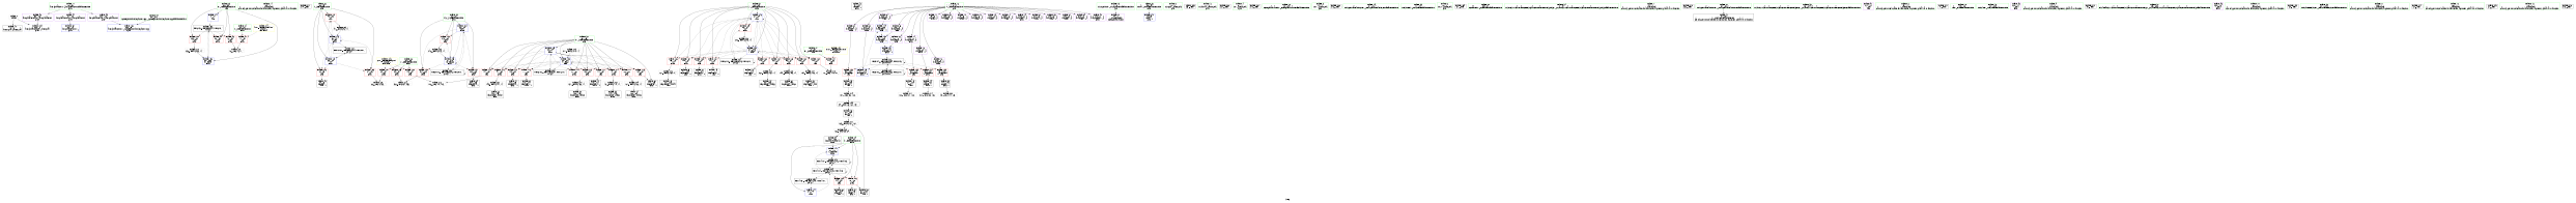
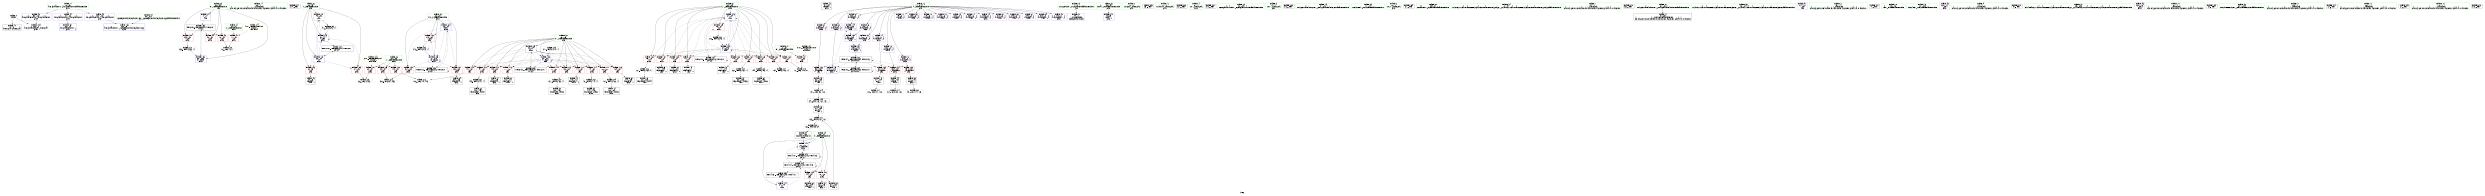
  digraph {
    label=SVFG
    node [color=black shape=record]
    edge [style=solid]
    n1 [color=grey label="{NodeID: 0\nNullPtr}"]
    n2 [label="{NodeID: 40\n2\<--3\ndummyVal\<--dummyVal\n}"]
    n3 [color=blue label="{NodeID: 139\n283\<--3\nllvm.global_ctors_2\<--dummyVal\nGlob }" style=dotted]
    n4 [color=red label="{NodeID: 97\n77\<--50\n\<--t\nmain\n}"]
    n5 [color=grey label="{NodeID: 221\n78 = cmp(76, 77, )\n}"]
    n6 [color=green label="{NodeID: 14\n185\<--1\n\<--dummyObj\nCan only get source location for instruction, argument, global var or function.}"]
    n7 [label="{NodeID: 277\n219 = PHI()\n}"]
    n8 [color=red label="{NodeID: 111\n114\<--62\n\<--i7\nmain\n}"]
    n9 [label="{NodeID: 44\n115\<--114\nidxprom14\<--\nmain\n}"]
    n10 [color=green label="{NodeID: 28\n58\<--59\ni\<--i_field_insensitive\nmain\n}"]
    n11 [color=red label="{NodeID: 105\n84\<--58\n\<--i\nmain\n}"]
    n12 [color=red label="{NodeID: 106\n88\<--58\n\<--i\nmain\n}"]
    n13 [color=red label="{NodeID: 107\n96\<--58\n\<--i\nmain\n}"]
    n14 [color=blue label="{NodeID: 142\n58\<--69\ni\<--\nmain\n}"]
    n15 [color=blue label="{NodeID: 143\n58\<--97\ni\<--inc\nmain\n}"]
    n16 [color=grey label="{NodeID: 222\n86 = cmp(84, 85, )\n}"]
    n17 [label="{NodeID: 43\n89\<--88\nidxprom\<--\nmain\n}"]
    n18 [color=grey label="{NodeID: 213\n97 = Binary(96, 74, )\n}"]
    n19 [label="{NodeID: 234\nMR_12V_2 = PHI(MR_12V_4, MR_12V_1, )\npts\{59 \}\n}"]
    n20 [color=grey label="{NodeID: 208\n181 = Binary(180, 74, )\n}"]
    n21 [label="{NodeID: 63\n182\<--181\nidxprom50\<--add49\nmain\n}"]
    n22 [color=red label="{NodeID: 125\n172\<--64\n\<--j\nmain\n}"]
    n23 [label="{NodeID: 61\n173\<--172\nidxprom45\<--\nmain\n}"]
    n24 [label="{NodeID: 42\n47\<--69\nmain_ret\<--\nmain\n}"]
    n25 [label="{NodeID: 56\n161\<--159\nconv40\<--\nmain\n}"]
    n26 [color=grey label="{NodeID: 211\n165 = Binary(164, 161, )\n}"]
    n27 [color=grey label="{NodeID: 223\n166 = cmp(165, 69, )\n}"]
    n28 [label="{NodeID: 59\n167\<--166\nfrombool\<--tobool42\nmain\n}"]
    n29 [label="{NodeID: 236\nMR_16V_2 = PHI(MR_16V_4, MR_16V_1, )\npts\{63 \}\n}"]
    n30 [color=blue label="{NodeID: 145\n62\<--69\ni7\<--\nmain\n}"]
    n31 [color=blue label="{NodeID: 153\n62\<--211\ni7\<--inc67\nmain\n}"]
    n32 [color=red label="{NodeID: 110\n104\<--62\n\<--i7\nmain\n}"]
    n33 [color=red label="{NodeID: 112\n125\<--62\n\<--i7\nmain\n}"]
    n34 [color=red label="{NodeID: 113\n136\<--62\n\<--i7\nmain\n}"]
    n35 [color=red label="{NodeID: 114\n147\<--62\n\<--i7\nmain\n}"]
    n36 [color=red label="{NodeID: 115\n169\<--62\n\<--i7\nmain\n}"]
    n37 [color=red label="{NodeID: 116\n177\<--62\n\<--i7\nmain\n}"]
    n38 [color=red label="{NodeID: 117\n186\<--62\n\<--i7\nmain\n}"]
    n39 [color=red label="{NodeID: 118\n194\<--62\n\<--i7\nmain\n}"]
    n40 [color=red label="{NodeID: 119\n210\<--62\n\<--i7\nmain\n}"]
    n41 [color=grey label="{NodeID: 216\n106 = cmp(104, 105, )\n}"]
    n42 [label="{NodeID: 47\n126\<--125\nidxprom19\<--\nmain\n}"]
    n43 [color=grey label="{NodeID: 201\n137 = Binary(136, 74, )\n}"]
    n44 [color=grey label="{NodeID: 202\n148 = Binary(147, 74, )\n}"]
    n45 [label="{NodeID: 60\n170\<--169\nidxprom43\<--\nmain\n}"]
    n46 [label="{NodeID: 62\n178\<--177\nidxprom47\<--\nmain\n}"]
    n47 [color=grey label="{NodeID: 209\n187 = Binary(186, 74, )\n}"]
    n48 [color=grey label="{NodeID: 207\n195 = Binary(194, 74, )\n}"]
    n49 [label="{NodeID: 50\n138\<--137\nidxprom26\<--add25\nmain\n}"]
    n50 [label="{NodeID: 53\n149\<--148\nidxprom33\<--add32\nmain\n}"]
    n51 [label="{NodeID: 64\n188\<--187\nidxprom53\<--add52\nmain\n}"]
    n52 [label="{NodeID: 66\n196\<--195\nidxprom58\<--add57\nmain\n}"]
    n53 [color=grey label="{NodeID: 205\n211 = Binary(210, 74, )\n}"]
    n54 [color=purple label="{NodeID: 70\n29\<--4\n\<--_ZStL8__ioinit\n__cxx_global_var_init\n}"]
    n55 [color=purple label="{NodeID: 84\n183\<--8\narrayidx51\<--a\nmain\n}"]
    n56 [color=blue label="{NodeID: 149\n183\<--185\narrayidx51\<--\nmain\n}"]
    n57 [color=blue label="{NodeID: 150\n192\<--185\narrayidx56\<--\nmain\n}"]
    n58 [color=blue label="{NodeID: 151\n201\<--176\narrayidx62\<--\nmain\n}"]
    n59 [color=red label="{NodeID: 98\n76\<--52\n\<--tt\nmain\n}"]
    n60 [color=green label="{NodeID: 15\n4\<--6\n_ZStL8__ioinit\<--_ZStL8__ioinit_field_insensitive\nGlob }"]
    n61 [color=green label="{NodeID: 29\n60\<--61\nf\<--f_field_insensitive\nmain\n}"]
    n62 [color=red label="{NodeID: 108\n162\<--60\n\<--f\nmain\n}"]
    n63 [color=red label="{NodeID: 109\n229\<--60\n\<--f\nmain\n}"]
    n64 [color=blue label="{NodeID: 144\n60\<--101\nf\<--\nmain\n}"]
    n65 [color=blue label="{NodeID: 147\n60\<--167\nf\<--frombool\nmain\n}"]
    n66 [label="{NodeID: 57\n163\<--162\ntobool\<--\nmain\n}"]
    n67 [label="{NodeID: 58\n164\<--162\nconv41\<--\nmain\n}"]
    n68 [label="{NodeID: 68\n230\<--229\ntobool73\<--\nmain\n}"]
    n69 [label="{NodeID: 229\nMR_14V_4 = PHI(MR_14V_5, MR_14V_3, )\npts\{61 \}\n}"]
    n70 [label="{NodeID: 240\nMR_14V_7 = PHI(MR_14V_6, MR_14V_5, )\npts\{61 \}\n}"]
    n71 [label="{NodeID: 235\nMR_14V_2 = PHI(MR_14V_4, MR_14V_1, )\npts\{61 \}\n}"]
    n72 [color=red label="{NodeID: 126\n180\<--64\n\<--j\nmain\n}"]
    n73 [color=blue label="{NodeID: 140\n48\<--69\nretval\<--\nmain\n}"]
    n74 [label="{NodeID: 237\nMR_18V_2 = PHI(MR_18V_3, MR_18V_1, )\npts\{65 \}\n}"]
    n75 [color=blue label="{NodeID: 146\n64\<--69\nj\<--\nmain\n}"]
    n76 [color=red label="{NodeID: 127\n190\<--64\n\<--j\nmain\n}"]
    n77 [color=red label="{NodeID: 120\n110\<--64\n\<--j\nmain\n}"]
    n78 [color=red label="{NodeID: 121\n117\<--64\n\<--j\nmain\n}"]
    n79 [color=red label="{NodeID: 122\n128\<--64\n\<--j\nmain\n}"]
    n80 [color=red label="{NodeID: 123\n140\<--64\n\<--j\nmain\n}"]
    n81 [color=red label="{NodeID: 124\n151\<--64\n\<--j\nmain\n}"]
    n82 [color=red label="{NodeID: 128\n198\<--64\n\<--j\nmain\n}"]
    n83 [color=red label="{NodeID: 129\n205\<--64\n\<--j\nmain\n}"]
    n84 [color=blue label="{NodeID: 152\n64\<--206\nj\<--inc64\nmain\n}"]
    n85 [label="{NodeID: 65\n191\<--190\nidxprom55\<--\nmain\n}"]
    n86 [color=grey label="{NodeID: 215\n112 = cmp(110, 111, )\n}"]
    n87 [label="{NodeID: 45\n118\<--117\nidxprom16\<--\nmain\n}"]
    n88 [color=grey label="{NodeID: 204\n129 = Binary(128, 74, )\n}"]
    n89 [label="{NodeID: 51\n141\<--140\nidxprom28\<--\nmain\n}"]
    n90 [color=grey label="{NodeID: 200\n152 = Binary(151, 74, )\n}"]
    n91 [color=grey label="{NodeID: 212\n199 = Binary(198, 74, )\n}"]
    n92 [color=grey label="{NodeID: 206\n206 = Binary(205, 74, )\n}"]
    n93 [color=blue label="{NodeID: 154\n66\<--69\ni75\<--\nmain\n}"]
    n94 [color=red label="{NodeID: 130\n234\<--66\n\<--i75\nmain\n}"]
    n95 [color=red label="{NodeID: 131\n238\<--66\n\<--i75\nmain\n}"]
    n96 [color=red label="{NodeID: 132\n245\<--66\n\<--i75\nmain\n}"]
    n97 [color=blue label="{NodeID: 155\n66\<--246\ni75\<--inc85\nmain\n}"]
    n98 [label="{NodeID: 238\nMR_20V_2 = PHI(MR_20V_6, MR_20V_1, )\npts\{67 \}\n}"]
    n99 [color=grey label="{NodeID: 218\n236 = cmp(234, 235, )\n}"]
    n100 [label="{NodeID: 69\n239\<--238\nidxprom79\<--\nmain\n}"]
    n101 [color=grey label="{NodeID: 203\n246 = Binary(245, 74, )\n}"]
    n102 [color=purple label="{NodeID: 71\n90\<--8\narrayidx\<--a\nmain\n}"]
    n103 [color=purple label="{NodeID: 85\n189\<--8\narrayidx54\<--a\nmain\n}"]
    n104 [color=green label="{NodeID: 2\n10\<--1\n_ZSt3cin\<--dummyObj\nGlob }"]
    n105 [label="{NodeID: 265\n223 = PHI()\n}"]
    n106 [color=red label="{NodeID: 99\n218\<--52\n\<--tt\nmain\n}"]
    n107 [color=green label="{NodeID: 16\n8\<--9\na\<--a_field_insensitive\nGlob }"]
    n108 [color=purple label="{NodeID: 72\n91\<--8\narraydecay\<--a\nmain\n}"]
    n109 [color=purple label="{NodeID: 73\n116\<--8\narrayidx15\<--a\nmain\n}"]
    n110 [color=purple label="{NodeID: 74\n119\<--8\narrayidx17\<--a\nmain\n}"]
    n111 [color=purple label="{NodeID: 75\n127\<--8\narrayidx20\<--a\nmain\n}"]
    n112 [color=purple label="{NodeID: 76\n131\<--8\narrayidx22\<--a\nmain\n}"]
    n113 [color=purple label="{NodeID: 77\n139\<--8\narrayidx27\<--a\nmain\n}"]
    n114 [color=purple label="{NodeID: 78\n142\<--8\narrayidx29\<--a\nmain\n}"]
    n115 [color=purple label="{NodeID: 79\n150\<--8\narrayidx34\<--a\nmain\n}"]
    n116 [color=purple label="{NodeID: 80\n154\<--8\narrayidx37\<--a\nmain\n}"]
    n117 [color=purple label="{NodeID: 81\n171\<--8\narrayidx44\<--a\nmain\n}"]
    n118 [color=purple label="{NodeID: 82\n174\<--8\narrayidx46\<--a\nmain\n}"]
    n119 [color=purple label="{NodeID: 83\n179\<--8\narrayidx48\<--a\nmain\n}"]
    n120 [color=purple label="{NodeID: 86\n192\<--8\narrayidx56\<--a\nmain\n}"]
    n121 [color=purple label="{NodeID: 87\n197\<--8\narrayidx59\<--a\nmain\n}"]
    n122 [color=purple label="{NodeID: 88\n201\<--8\narrayidx62\<--a\nmain\n}"]
    n123 [color=purple label="{NodeID: 89\n240\<--8\narrayidx80\<--a\nmain\n}"]
    n124 [color=purple label="{NodeID: 90\n241\<--8\narraydecay81\<--a\nmain\n}"]
    n125 [color=red label="{NodeID: 133\n120\<--119\n\<--arrayidx17\nmain\n}"]
    n126 [color=red label="{NodeID: 134\n132\<--131\n\<--arrayidx22\nmain\n}"]
    n127 [color=red label="{NodeID: 135\n143\<--142\n\<--arrayidx29\nmain\n}"]
    n128 [color=red label="{NodeID: 136\n155\<--154\n\<--arrayidx37\nmain\n}"]
    n129 [color=blue label="{NodeID: 148\n174\<--176\narrayidx46\<--\nmain\n}"]
    n130 [label="{NodeID: 46\n121\<--120\nconv\<--\nmain\n}"]
    n131 [label="{NodeID: 49\n133\<--132\nconv23\<--\nmain\n}"]
    n132 [label="{NodeID: 52\n144\<--143\nconv30\<--\nmain\n}"]
    n133 [label="{NodeID: 55\n156\<--155\nconv38\<--\nmain\n}"]
    n134 [label="{NodeID: 228\nMR_22V_4 = PHI(MR_22V_9, MR_22V_3, )\npts\{90000 \}\n}"]
    n135 [color=green label="{NodeID: 30\n62\<--63\ni7\<--i7_field_insensitive\nmain\n}"]
    n136 [color=grey label="{NodeID: 210\n256 = Binary(255, 74, )\n}"]
    n137 [color=blue label="{NodeID: 156\n52\<--256\ntt\<--inc91\nmain\n}"]
    n138 [label="{NodeID: 233\nMR_6V_3 = PHI(MR_6V_4, MR_6V_2, )\npts\{53 \}\n}"]
    n139 [color=red label="{NodeID: 100\n255\<--52\n\<--tt\nmain\n}"]
    n140 [color=blue label="{NodeID: 141\n52\<--74\ntt\<--\nmain\n}"]
    n141 [color=green label="{NodeID: 3\n11\<--1\n_ZSt4cout\<--dummyObj\nGlob }"]
    n142 [label="{NodeID: 266\n224 = PHI()\n}"]
    n143 [color=green label="{NodeID: 17\n18\<--22\nllvm.global_ctors\<--llvm.global_ctors_field_insensitive\nGlob }"]
    n144 [color=purple label="{NodeID: 94\n281\<--18\nllvm.global_ctors_0\<--llvm.global_ctors\nGlob }"]
    n145 [color=purple label="{NodeID: 95\n282\<--18\nllvm.global_ctors_1\<--llvm.global_ctors\nGlob }"]
    n146 [color=purple label="{NodeID: 96\n283\<--18\nllvm.global_ctors_2\<--llvm.global_ctors\nGlob }"]
    n147 [color=blue label="{NodeID: 137\n281\<--19\nllvm.global_ctors_0\<--\nGlob }"]
    n148 [color=blue label="{NodeID: 138\n282\<--20\nllvm.global_ctors_1\<--_GLOBAL__sub_I_Smylic_0_1.cpp\nGlob }"]
    n149 [color=green label="{NodeID: 31\n64\<--65\nj\<--j_field_insensitive\nmain\n}"]
-   n150 [label="{NodeID: 48\n130\<--129\nidxprom21\<--add\nmain\n}"]
    n151 [label="{NodeID: 54\n153\<--152\nidxprom36\<--add35\nmain\n}"]
    n152 [label="{NodeID: 67\n200\<--199\nidxprom61\<--add60\nmain\n}"]
    n153 [label="{NodeID: 239\nMR_22V_2 = PHI(MR_22V_3, MR_22V_1, )\npts\{90000 \}\n}"]
    n154 [color=green label="{NodeID: 4\n12\<--1\n.str\<--dummyObj\nGlob }"]
    n155 [label="{NodeID: 267\n242 = PHI()\n}"]
    n156 [color=red label="{NodeID: 101\n85\<--54\n\<--n\nmain\n}"]
    n157 [color=green label="{NodeID: 18\n23\<--24\n__cxx_global_var_init\<--__cxx_global_var_init_field_insensitive\n}"]
    n158 [color=green label="{NodeID: 32\n66\<--67\ni75\<--i75_field_insensitive\nmain\n}"]
    n159 [color=grey label="{NodeID: 217\n122 = cmp(121, 123, )\n}"]
    n160 [color=green label="{NodeID: 5\n14\<--1\n.str.1\<--dummyObj\nGlob }"]
    n161 [label="{NodeID: 268\n243 = PHI()\n}"]
    n162 [color=red label="{NodeID: 102\n105\<--54\n\<--n\nmain\n}"]
    n163 [color=green label="{NodeID: 19\n27\<--28\n_ZNSt8ios_base4InitC1Ev\<--_ZNSt8ios_base4InitC1Ev_field_insensitive\n}"]
    n164 [label="{NodeID: 199\n159 = PHI(160, 160, 157, )\n}"]
    n165 [color=green label="{NodeID: 33\n71\<--72\n_ZNSirsERi\<--_ZNSirsERi_field_insensitive\n}"]
    n166 [color=green label="{NodeID: 6\n16\<--1\n.str.2\<--dummyObj\nGlob }"]
    n167 [label="{NodeID: 269\n251 = PHI()\n}"]
    n168 [color=red label="{NodeID: 103\n235\<--54\n\<--n\nmain\n}"]
    n169 [color=green label="{NodeID: 20\n33\<--34\n__cxa_atexit\<--__cxa_atexit_field_insensitive\n}"]
    n170 [color=green label="{NodeID: 34\n93\<--94\n_ZStrsIcSt11char_traitsIcEERSt13basic_istreamIT_T0_ES6_PS3_\<--_ZStrsIcSt11char_traitsIcEERSt13basic_istreamIT_T0_ES6_PS3__field_insensitive\n}"]
    n171 [color=grey label="{NodeID: 214\n134 = cmp(133, 123, )\n}"]
    n172 [color=grey label="{NodeID: 220\n145 = cmp(144, 123, )\n}"]
    n173 [color=grey label="{NodeID: 219\n157 = cmp(156, 123, )\n}"]
    n174 [color=green label="{NodeID: 7\n19\<--1\n\<--dummyObj\nCan only get source location for instruction, argument, global var or function.}"]
    n175 [label="{NodeID: 270\n252 = PHI()\n}"]
    n176 [color=red label="{NodeID: 104\n111\<--56\n\<--m\nmain\n}"]
    n177 [color=green label="{NodeID: 21\n32\<--38\n_ZNSt8ios_base4InitD1Ev\<--_ZNSt8ios_base4InitD1Ev_field_insensitive\n}"]
    n178 [label="{NodeID: 41\n31\<--32\n\<--_ZNSt8ios_base4InitD1Ev\nCan only get source location for instruction, argument, global var or function.}"]
    n179 [color=green label="{NodeID: 35\n216\<--217\n_ZStlsISt11char_traitsIcEERSt13basic_ostreamIcT_ES5_PKc\<--_ZStlsISt11char_traitsIcEERSt13basic_ostreamIcT_ES5_PKc_field_insensitive\n}"]
    n180 [color=purple label="{NodeID: 91\n214\<--12\n\<--.str\nmain\n}"]
    n181 [color=green label="{NodeID: 8\n69\<--1\n\<--dummyObj\nCan only get source location for instruction, argument, global var or function.}"]
    n182 [label="{NodeID: 271\n70 = PHI()\n}"]
    n183 [color=green label="{NodeID: 22\n45\<--46\nmain\<--main_field_insensitive\n}"]
    n184 [color=green label="{NodeID: 36\n220\<--221\n_ZNSolsEi\<--_ZNSolsEi_field_insensitive\n}"]
    n185 [color=yellow label="{NodeID: 244\n4V_1 = ENCHI(MR_4V_0)\npts\{51 \}\nFun[main]}" style=double]
    n186 [color=purple label="{NodeID: 92\n222\<--14\n\<--.str.1\nmain\n}"]
    n187 [color=green label="{NodeID: 9\n74\<--1\n\<--dummyObj\nCan only get source location for instruction, argument, global var or function.}"]
    n188 [label="{NodeID: 272\n92 = PHI()\n}"]
    n189 [color=green label="{NodeID: 23\n48\<--49\nretval\<--retval_field_insensitive\nmain\n}"]
    n190 [color=green label="{NodeID: 37\n225\<--226\n_ZSt4endlIcSt11char_traitsIcEERSt13basic_ostreamIT_T0_ES6_\<--_ZSt4endlIcSt11char_traitsIcEERSt13basic_ostreamIT_T0_ES6__field_insensitive\n}"]
    n191 [color=purple label="{NodeID: 93\n250\<--16\n\<--.str.2\nmain\n}"]
    n192 [color=green label="{NodeID: 10\n101\<--1\n\<--dummyObj\nCan only get source location for instruction, argument, global var or function.}"]
    n193 [label="{NodeID: 273\n30 = PHI()\n}"]
    n194 [color=green label="{NodeID: 24\n50\<--51\nt\<--t_field_insensitive\nmain\n}"]
    n195 [color=green label="{NodeID: 38\n227\<--228\n_ZNSolsEPFRSoS_E\<--_ZNSolsEPFRSoS_E_field_insensitive\n}"]
    n196 [color=yellow label="{NodeID: 246\n8V_1 = ENCHI(MR_8V_0)\npts\{55 \}\nFun[main]}" style=double]
    n197 [color=green label="{NodeID: 11\n123\<--1\n\<--dummyObj\nCan only get source location for instruction, argument, global var or function.}"]
    n198 [label="{NodeID: 274\n80 = PHI()\n}"]
    n199 [color=green label="{NodeID: 25\n52\<--53\ntt\<--tt_field_insensitive\nmain\n}"]
    n200 [color=green label="{NodeID: 39\n20\<--277\n_GLOBAL__sub_I_Smylic_0_1.cpp\<--_GLOBAL__sub_I_Smylic_0_1.cpp_field_insensitive\n}"]
    n201 [color=yellow label="{NodeID: 247\n10V_1 = ENCHI(MR_10V_0)\npts\{57 \}\nFun[main]}" style=double]
    n202 [color=green label="{NodeID: 12\n160\<--1\n\<--dummyObj\nCan only get source location for instruction, argument, global var or function.}"]
    n203 [label="{NodeID: 275\n81 = PHI()\n}"]
    n204 [color=green label="{NodeID: 26\n54\<--55\nn\<--n_field_insensitive\nmain\n}"]
    n205 [color=green label="{NodeID: 13\n176\<--1\n\<--dummyObj\nCan only get source location for instruction, argument, global var or function.}"]
    n206 [label="{NodeID: 276\n215 = PHI()\n}"]
    n207 [color=green label="{NodeID: 27\n56\<--57\nm\<--m_field_insensitive\nmain\n}"]
    n1 -> n2
    n1 -> n3
    n4 -> n5
    n8 -> n9
    n10 -> n11
    n10 -> n12
    n10 -> n13
    n10 -> n14
    n10 -> n15
    n11 -> n16
    n12 -> n17
    n13 -> n18
    n14 -> n11 [style=dashed]
    n14 -> n12 [style=dashed]
    n14 -> n13 [style=dashed]
    n14 -> n15 [style=dashed]
    n14 -> n19 [style=dashed]
    n15 -> n11 [style=dashed]
    n15 -> n12 [style=dashed]
    n15 -> n13 [style=dashed]
    n15 -> n15 [style=dashed]
    n15 -> n19 [style=dashed]
    n18 -> n15
    n19 -> n14 [style=dashed]
    n20 -> n21
    n22 -> n23
    n25 -> n26
    n26 -> n27
    n27 -> n28
    n28 -> n65
    n29 -> n30 [style=dashed]
    n30 -> n8 [style=dashed]
    n30 -> n29 [style=dashed]
    n30 -> n31 [style=dashed]
    n30 -> n32 [style=dashed]
    n30 -> n33 [style=dashed]
    n30 -> n34 [style=dashed]
    n30 -> n35 [style=dashed]
    n30 -> n36 [style=dashed]
    n30 -> n37 [style=dashed]
    n30 -> n38 [style=dashed]
    n30 -> n39 [style=dashed]
    n30 -> n40 [style=dashed]
    n31 -> n8 [style=dashed]
    n31 -> n29 [style=dashed]
    n31 -> n31 [style=dashed]
    n31 -> n32 [style=dashed]
    n31 -> n33 [style=dashed]
    n31 -> n34 [style=dashed]
    n31 -> n35 [style=dashed]
    n31 -> n36 [style=dashed]
    n31 -> n37 [style=dashed]
    n31 -> n38 [style=dashed]
    n31 -> n39 [style=dashed]
    n31 -> n40 [style=dashed]
    n32 -> n41
    n33 -> n42
    n34 -> n43 [style=dashed]
    n35 -> n44
    n36 -> n45
    n37 -> n46
    n38 -> n47
    n39 -> n48
    n43 -> n49
    n44 -> n50
    n47 -> n51
    n48 -> n52
    n53 -> n31
    n55 -> n56
    n56 -> n57 [style=dashed]
    n57 -> n58 [style=dashed]
    n58 -> n134 [style=dashed]
    n59 -> n5
    n60 -> n54
    n61 -> n62
    n61 -> n63
    n61 -> n64
    n61 -> n65
    n62 -> n66
    n62 -> n67
    n63 -> n68
    n64 -> n69 [style=dashed]
    n65 -> n70 [style=dashed]
    n67 -> n26
    n69 -> n62 [style=dashed]
    n69 -> n63 [style=dashed]
    n69 -> n65 [style=dashed]
    n69 -> n69 [style=dashed]
    n69 -> n70 [style=dashed]
    n69 -> n71 [style=dashed]
    n70 -> n62 [style=dashed]
    n70 -> n65 [style=dashed]
    n70 -> n69 [style=dashed]
    n70 -> n70 [style=dashed]
    n71 -> n64 [style=dashed]
    n72 -> n20
    n74 -> n74 [style=dashed]
    n74 -> n75 [style=dashed]
    n75 -> n22 [style=dashed]
    n75 -> n72 [style=dashed]
    n75 -> n74 [style=dashed]
    n75 -> n75 [style=dashed]
    n75 -> n76 [style=dashed]
    n75 -> n77 [style=dashed]
    n75 -> n78 [style=dashed]
    n75 -> n79 [style=dashed]
    n75 -> n80 [style=dashed]
    n75 -> n81 [style=dashed]
    n75 -> n82 [style=dashed]
    n75 -> n83 [style=dashed]
    n75 -> n84 [style=dashed]
    n76 -> n85
    n77 -> n86
    n78 -> n87
    n79 -> n88
    n80 -> n89
    n81 -> n90
    n82 -> n91
    n83 -> n92
    n84 -> n22 [style=dashed]
    n84 -> n72 [style=dashed]
    n84 -> n74 [style=dashed]
    n84 -> n75 [style=dashed]
    n84 -> n76 [style=dashed]
    n84 -> n77 [style=dashed]
    n84 -> n78 [style=dashed]
    n84 -> n79 [style=dashed]
    n84 -> n80 [style=dashed]
    n84 -> n81 [style=dashed]
    n84 -> n82 [style=dashed]
    n84 -> n83 [style=dashed]
    n84 -> n84 [style=dashed]
-   n88 -> n150
    n90 -> n151
    n91 -> n152
    n92 -> n84
    n93 -> n94 [style=dashed]
    n93 -> n95 [style=dashed]
    n93 -> n96 [style=dashed]
    n93 -> n97 [style=dashed]
    n93 -> n98 [style=dashed]
    n94 -> n99
    n95 -> n100
    n96 -> n101
    n97 -> n94 [style=dashed]
    n97 -> n95 [style=dashed]
    n97 -> n96 [style=dashed]
    n97 -> n97 [style=dashed]
    n97 -> n98 [style=dashed]
    n98 -> n93 [style=dashed]
    n98 -> n98 [style=dashed]
    n101 -> n97
    n107 -> n55
    n107 -> n102
    n107 -> n103
    n107 -> n108
    n107 -> n109
    n107 -> n110
    n107 -> n111
    n107 -> n112
    n107 -> n113
    n107 -> n114
    n107 -> n115
    n107 -> n116
    n107 -> n117
    n107 -> n118
    n107 -> n119
    n107 -> n120
    n107 -> n121
    n107 -> n122
    n107 -> n123
    n107 -> n124
    n110 -> n125
    n112 -> n126
    n114 -> n127
    n116 -> n128
    n118 -> n129
    n120 -> n57
    n122 -> n58
    n125 -> n130
    n126 -> n131
    n127 -> n132
    n128 -> n133
    n129 -> n56 [style=dashed]
    n130 -> n159
    n131 -> n171
    n132 -> n172
    n133 -> n173
    n134 -> n125 [style=dashed]
    n134 -> n126 [style=dashed]
    n134 -> n127 [style=dashed]
    n134 -> n128 [style=dashed]
    n134 -> n129 [style=dashed]
    n134 -> n134 [style=dashed]
    n134 -> n153 [style=dashed]
    n135 -> n8
    n135 -> n30
    n135 -> n31
    n135 -> n32
    n135 -> n33
    n135 -> n34
    n135 -> n35
-   n135 -> n45
+   n135 -> n36
    n135 -> n37
    n135 -> n38
    n135 -> n39
    n135 -> n40
    n136 -> n137
    n137 -> n138 [style=dashed]
    n138 -> n59 [style=dashed]
    n138 -> n106 [style=dashed]
    n138 -> n137 [style=dashed]
    n138 -> n139 [style=dashed]
    n139 -> n136
    n140 -> n138 [style=dashed]
    n143 -> n144
    n143 -> n145
    n143 -> n146
    n144 -> n147
    n145 -> n148
    n146 -> n3
    n149 -> n22
    n149 -> n72
    n149 -> n75
    n149 -> n76
    n149 -> n77
    n149 -> n78
    n149 -> n79
    n149 -> n81
    n149 -> n82
    n149 -> n83
    n149 -> n84
    n153 -> n134 [style=dashed]
    n153 -> n153 [style=dashed]
    n156 -> n16
    n158 -> n93
    n158 -> n94
    n158 -> n95
    n158 -> n96
    n158 -> n97
    n162 -> n41
    n164 -> n25
    n168 -> n99
    n173 -> n164
    n176 -> n86
    n177 -> n178
    n185 -> n4 [style=dashed]
    n189 -> n73
    n194 -> n4
    n196 -> n156 [style=dashed]
    n196 -> n162 [style=dashed]
    n196 -> n168 [style=dashed]
    n199 -> n59
    n199 -> n106
    n199 -> n137
    n199 -> n139
    n199 -> n140
    n200 -> n148
    n201 -> n176 [style=dashed]
    n204 -> n156
    n204 -> n162
    n204 -> n168
    n207 -> n176
  }
